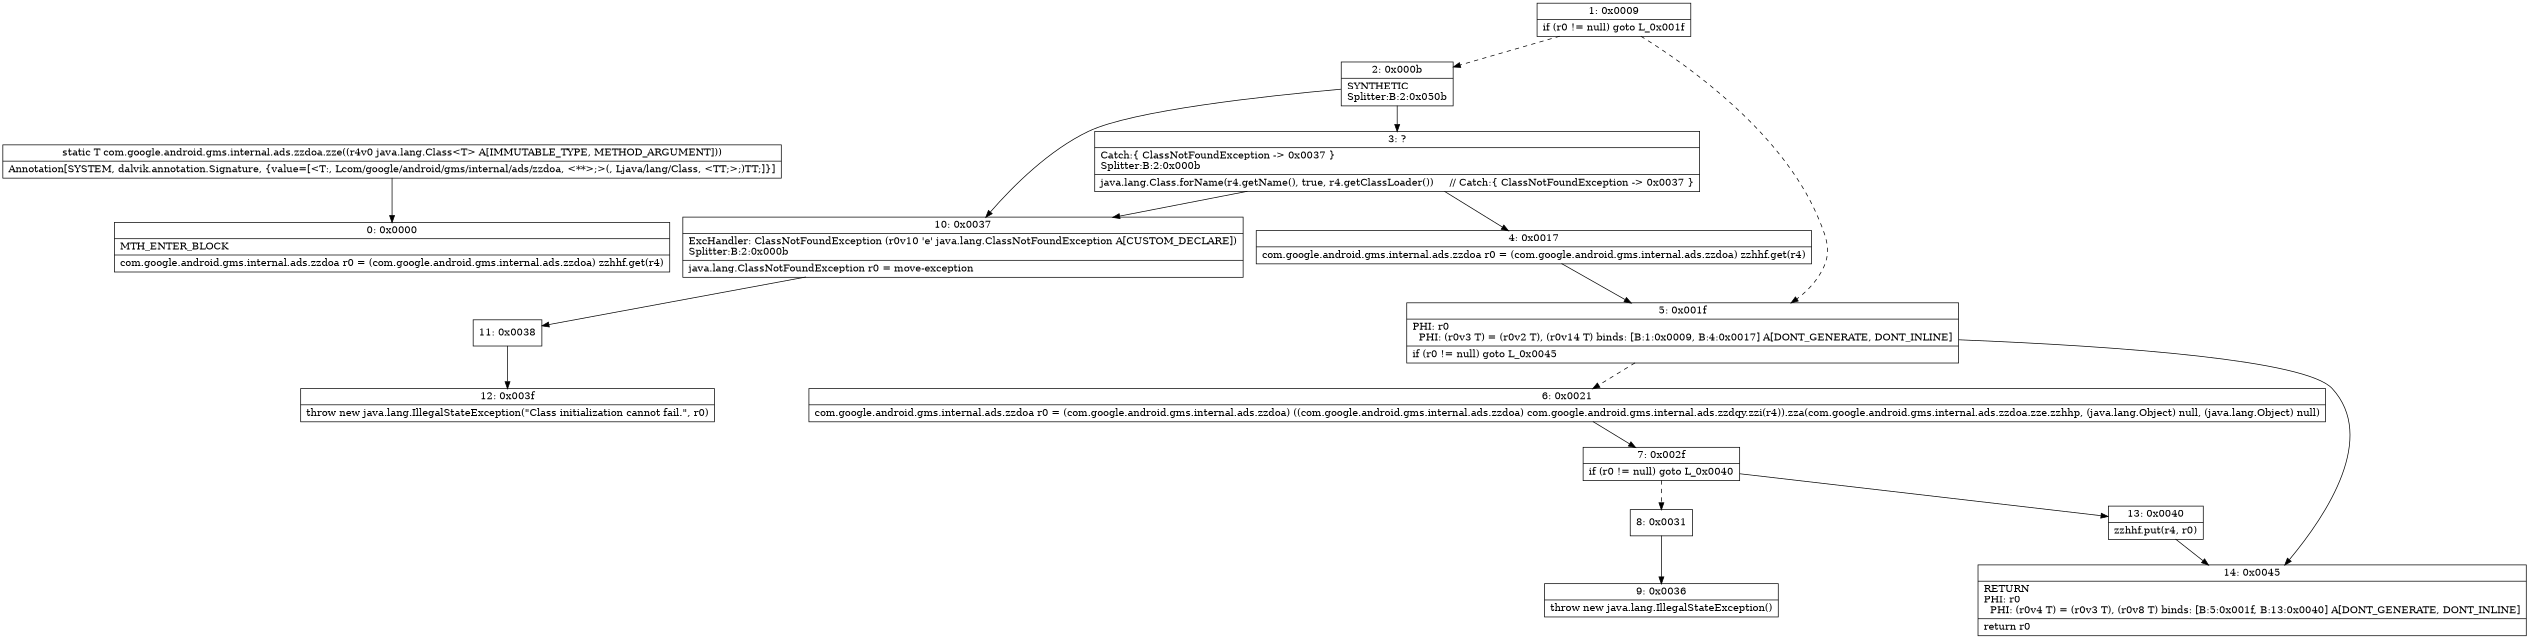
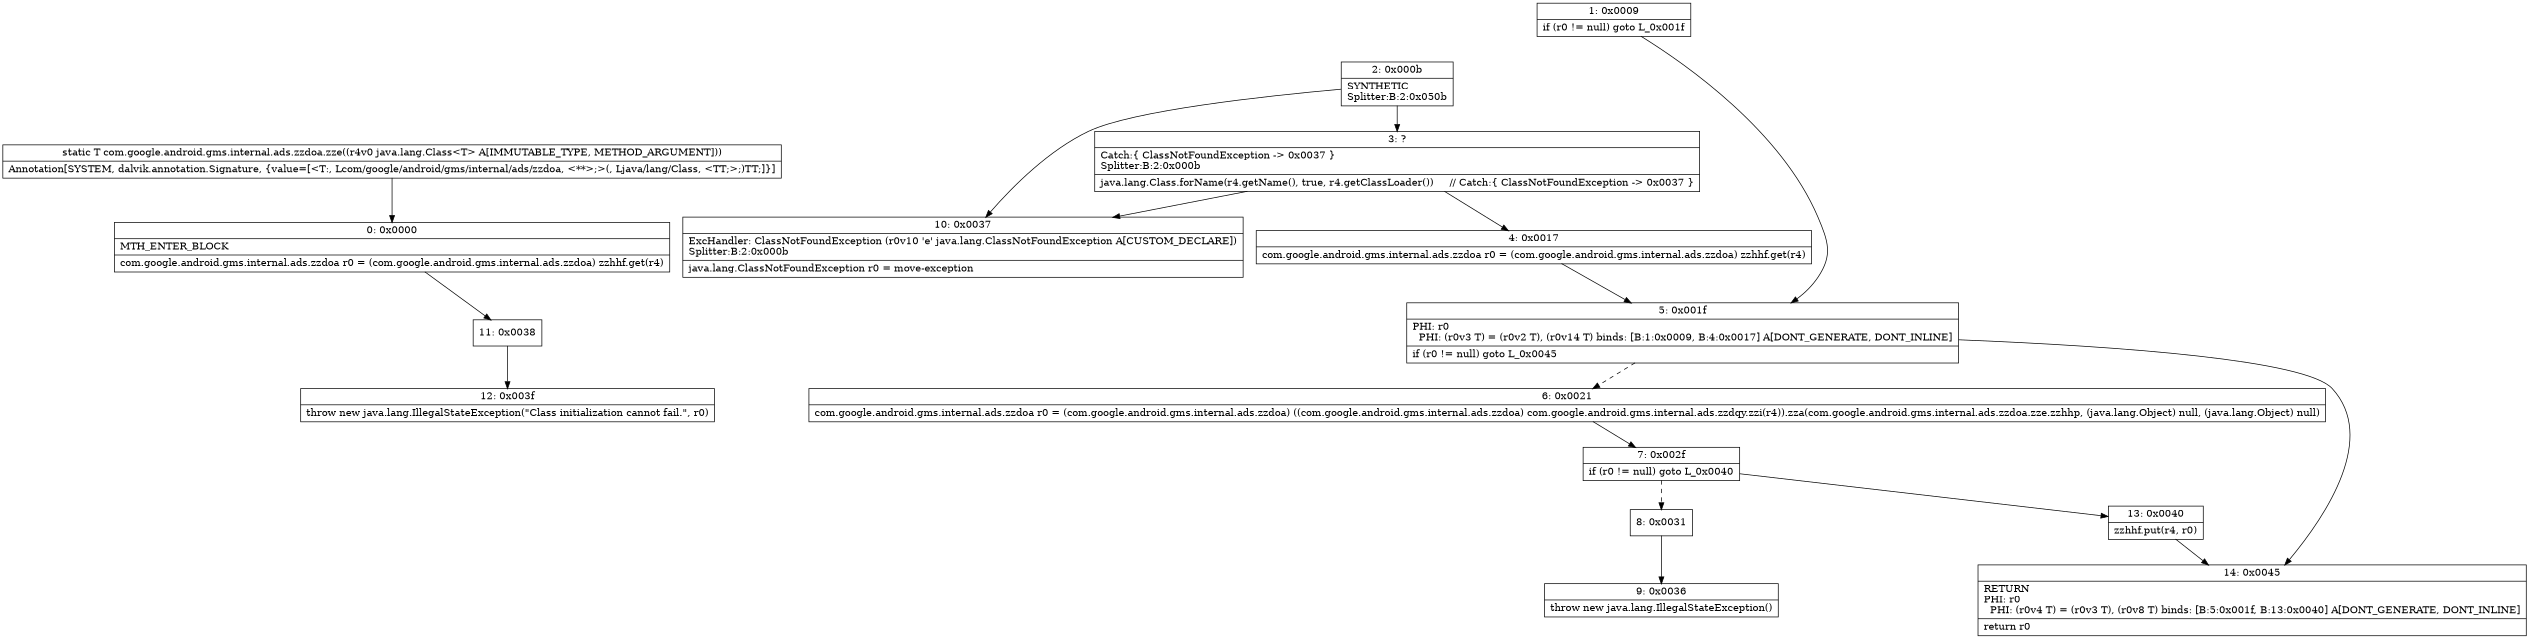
  digraph {
    node [shape=record]
    n1 [label="{0\:\ 0x0000|MTH_ENTER_BLOCK\l|com.google.android.gms.internal.ads.zzdoa r0 = (com.google.android.gms.internal.ads.zzdoa) zzhhf.get(r4)\l}"]
    n2 [label="{1\:\ 0x0009|if (r0 != null) goto L_0x001f\l}"]
    n3 [label="{2\:\ 0x000b|SYNTHETIC\lSplitter:B:2:0x050b\l}"]
    n4 [label="{5\:\ 0x001f|PHI: r0 \l  PHI: (r0v3 T) = (r0v2 T), (r0v14 T) binds: [B:1:0x0009, B:4:0x0017] A[DONT_GENERATE, DONT_INLINE]\l|if (r0 != null) goto L_0x0045\l}"]
    n5 [label="{3\:\ ?|Catch:\{ ClassNotFoundException \-\> 0x0037 \}\lSplitter:B:2:0x000b\l|java.lang.Class.forName(r4.getName(), true, r4.getClassLoader())     \/\/ Catch:\{ ClassNotFoundException \-\> 0x0037 \}\l}"]
    n6 [label="{10\:\ 0x0037|ExcHandler: ClassNotFoundException (r0v10 'e' java.lang.ClassNotFoundException A[CUSTOM_DECLARE])\lSplitter:B:2:0x000b\l|java.lang.ClassNotFoundException r0 = move\-exception\l}"]
    n7 [label="{6\:\ 0x0021|com.google.android.gms.internal.ads.zzdoa r0 = (com.google.android.gms.internal.ads.zzdoa) ((com.google.android.gms.internal.ads.zzdoa) com.google.android.gms.internal.ads.zzdqy.zzi(r4)).zza(com.google.android.gms.internal.ads.zzdoa.zze.zzhhp, (java.lang.Object) null, (java.lang.Object) null)\l}"]
    n8 [label="{14\:\ 0x0045|RETURN\lPHI: r0 \l  PHI: (r0v4 T) = (r0v3 T), (r0v8 T) binds: [B:5:0x001f, B:13:0x0040] A[DONT_GENERATE, DONT_INLINE]\l|return r0\l}"]
    n9 [label="{4\:\ 0x0017|com.google.android.gms.internal.ads.zzdoa r0 = (com.google.android.gms.internal.ads.zzdoa) zzhhf.get(r4)\l}"]
    n10 [label="{11\:\ 0x0038}"]
    n11 [label="{7\:\ 0x002f|if (r0 != null) goto L_0x0040\l}"]
    n12 [label="{8\:\ 0x0031}"]
    n13 [label="{13\:\ 0x0040|zzhhf.put(r4, r0)\l}"]
    n14 [label="{9\:\ 0x0036|throw new java.lang.IllegalStateException()\l}"]
    n15 [label="{12\:\ 0x003f|throw new java.lang.IllegalStateException(\"Class initialization cannot fail.\", r0)\l}"]
    n16 [label="{static T com.google.android.gms.internal.ads.zzdoa.zze((r4v0 java.lang.Class\<T\> A[IMMUTABLE_TYPE, METHOD_ARGUMENT]))  | Annotation[SYSTEM, dalvik.annotation.Signature, \{value=[\<T:, Lcom\/google\/android\/gms\/internal\/ads\/zzdoa, \<**\>;\>(, Ljava\/lang\/Class, \<TT;\>;)TT;]\}]\l}"]
-   n2 -> n3 [style=dashed]
-   n2 -> n4 [style=dashed]
+   n2 -> n4
    n3 -> n5
    n3 -> n6
    n4 -> n7 [style=dashed]
    n4 -> n8
    n5 -> n6
    n5 -> n9
-   n6 -> n10
+   n1 -> n10
    n7 -> n11
    n9 -> n4
    n10 -> n15
    n11 -> n12 [style=dashed]
    n11 -> n13
    n12 -> n14
    n13 -> n8
    n16 -> n1
  }
